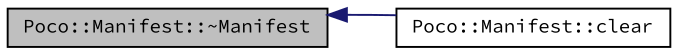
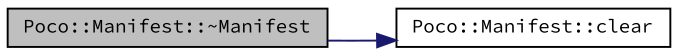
  digraph {
    rankdir=LR
    fontname="Source Code Pro"
    node [color=black fontname="Source Code Pro" fontsize=10 shape=record style=filled]
    n1 [fillcolor=grey75 fontcolor=black height=0.2 label="Poco::Manifest::~Manifest" width=0.4]
    n2 [fillcolor=white height=0.2 label="Poco::Manifest::clear" width=0.4]
-   n2 -> n1 [color=midnightblue fontname="Source Code Pro" fontsize=10 labelfontname=Helvetica labelfontsize=10 style=solid]
+   n1 -> n2 [color=midnightblue fontname="Source Code Pro" fontsize=10 labelfontname=Helvetica labelfontsize=10 style=solid]
  }
